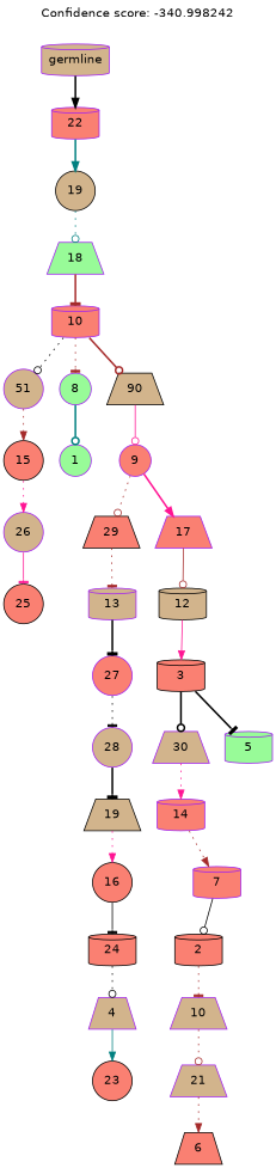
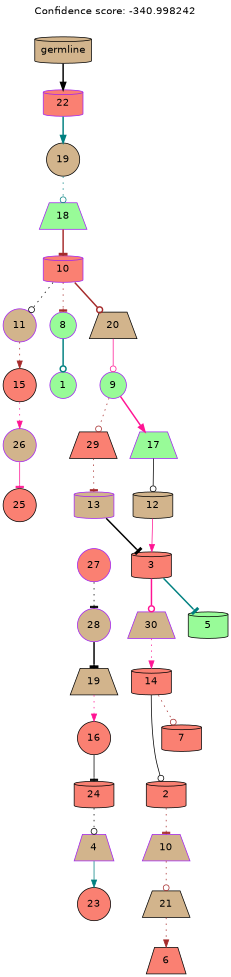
  digraph {
    fontname="DejaVu Sans"
    label="Confidence score: -340.998242"
    labelloc=t
    node [color=purple fillcolor=salmon fontname="DejaVu Sans" shape=circle style=filled]
    edge [arrowhead=odot color=brown fontname="DejaVu Sans" style=dotted]
    n1 [fillcolor=tan label=26]
    n2 [color=black label=25]
    n3 [color=black label=15]
-   n4 [fillcolor=tan label=51]
+   n4 [fillcolor=tan label=11]
    n5 [fillcolor=tan label=4 shape=trapezium]
    n6 [color=black label=23]
    n7 [color=black label=24 shape=cylinder]
    n8 [color=black label=16]
    n9 [color=black fillcolor=tan label=19 shape=trapezium]
    n10 [fillcolor=tan label=28]
    n11 [label=27]
    n12 [fillcolor=tan label=13 shape=cylinder]
    n13 [color=black label=29 shape=trapezium]
    n14 [fillcolor=palegreen label=1]
    n15 [fillcolor=palegreen label=8]
-   n16 [fillcolor=tan label=21 shape=trapezium]
+   n16 [color=black fillcolor=tan label=21 shape=trapezium]
    n17 [color=black label=6 shape=trapezium]
    n18 [fillcolor=tan label=10 shape=trapezium]
    n19 [color=black label=2 shape=cylinder]
-   n20 [label=7 shape=cylinder]
-   n21 [label=14 shape=cylinder]
+   n20 [color=black label=7 shape=cylinder]
+   n21 [color=black label=14 shape=cylinder]
    n22 [fillcolor=tan label=30 shape=trapezium]
    n23 [color=black label=3 shape=cylinder]
-   n24 [fillcolor=palegreen label=5 shape=cylinder]
+   n24 [color=black fillcolor=palegreen label=5 shape=cylinder]
    n25 [color=black fillcolor=tan label=12 shape=cylinder]
-   n26 [label=17 shape=trapezium]
-   n27 [label=9]
-   n28 [color=black fillcolor=tan label=90 shape=trapezium]
+   n26 [fillcolor=palegreen label=17 shape=trapezium]
+   n27 [fillcolor=palegreen label=9]
+   n28 [color=black fillcolor=tan label=20 shape=trapezium]
    n29 [label=10 shape=cylinder]
    n30 [fillcolor=palegreen label=18 shape=trapezium]
    n31 [color=black fillcolor=tan label=19]
    n32 [label=22 shape=cylinder]
-   n33 [fillcolor=tan label=germline shape=cylinder]
+   n33 [color=black fillcolor=tan label=germline shape=cylinder]
    n1 -> n2 [arrowhead=tee color=deeppink style=solid]
    n3 -> n1 [arrowhead=normal color=deeppink]
    n4 -> n3 [arrowhead=normal]
    n5 -> n6 [arrowhead=normal color=teal style=solid]
    n7 -> n5 [color=black]
    n8 -> n7 [arrowhead=tee color=black style=solid]
    n9 -> n8 [arrowhead=normal color=deeppink]
    n10 -> n9 [arrowhead=tee color=black style=bold]
    n11 -> n10 [arrowhead=tee color=black]
-   n12 -> n11 [arrowhead=tee color=black style=bold]
+   n12 -> n23 [arrowhead=tee color=black style=bold]
    n13 -> n12 [arrowhead=tee]
    n15 -> n14 [color=teal style=bold]
    n16 -> n17 [arrowhead=normal]
    n18 -> n16
    n19 -> n18 [arrowhead=tee]
-   n20 -> n19 [color=black style=solid]
-   n21 -> n20 [arrowhead=normal]
+   n21 -> n19 [color=black style=solid]
+   n21 -> n20
    n22 -> n21 [arrowhead=normal color=deeppink]
-   n23 -> n22 [color=black style=bold]
-   n23 -> n24 [arrowhead=tee color=black style=bold]
+   n23 -> n22 [color=deeppink style=bold]
+   n23 -> n24 [arrowhead=tee color=teal style=bold]
    n25 -> n23 [arrowhead=normal color=deeppink style=solid]
-   n26 -> n25 [style=solid]
+   n26 -> n25 [color=black style=solid]
    n27 -> n13
    n27 -> n26 [arrowhead=normal color=deeppink style=bold]
    n28 -> n27 [color=deeppink style=solid]
    n29 -> n4 [color=black]
    n29 -> n15 [arrowhead=tee]
    n29 -> n28 [style=bold]
    n30 -> n29 [arrowhead=tee style=bold]
    n31 -> n30 [color=teal]
    n32 -> n31 [arrowhead=normal color=teal style=bold]
    n33 -> n32 [arrowhead=normal color=black style=bold]
  }
